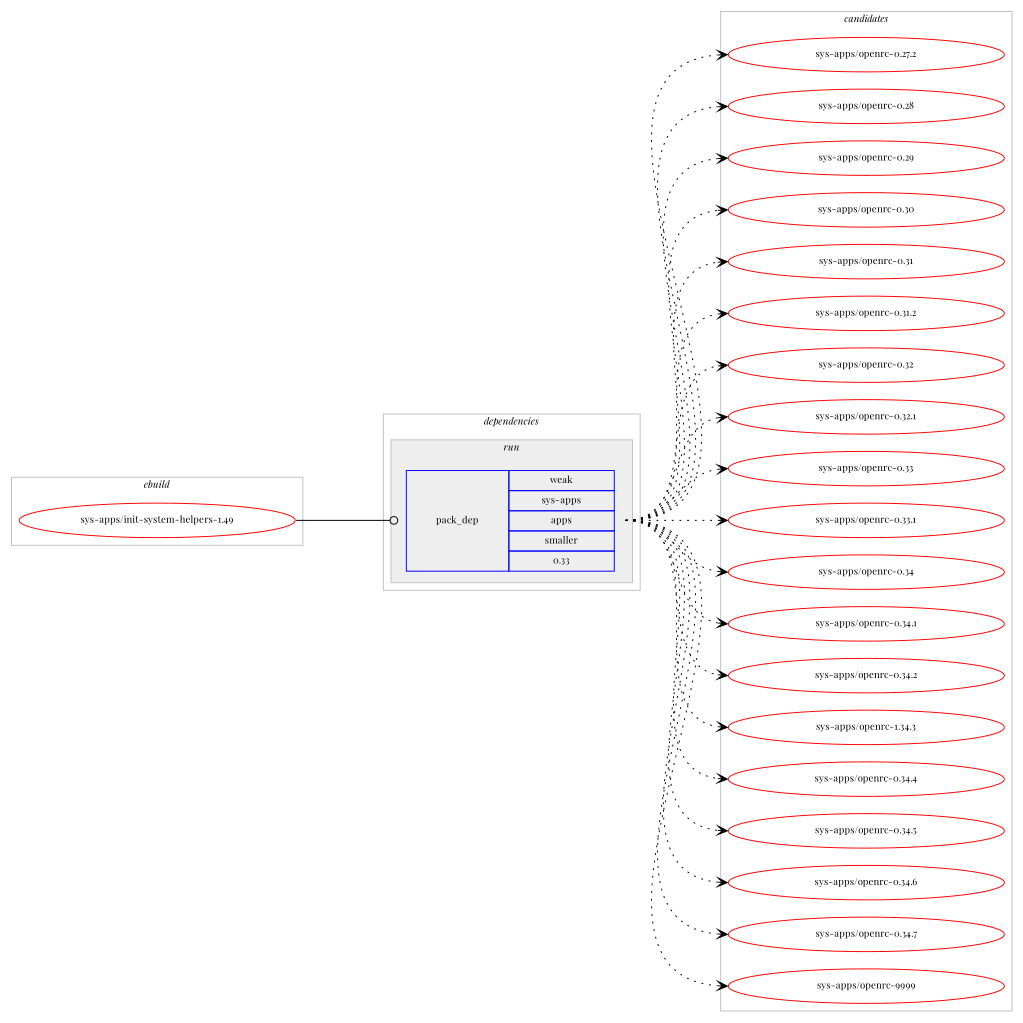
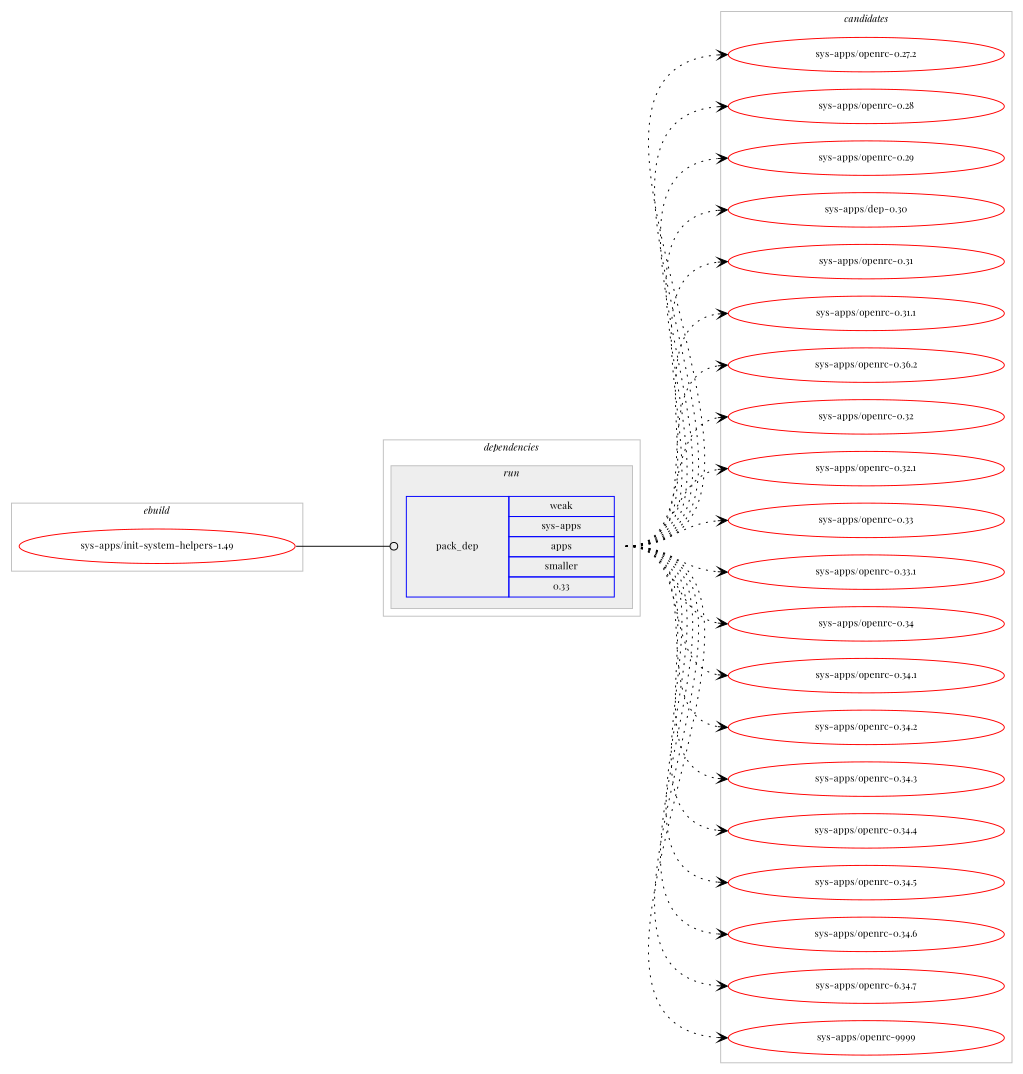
  digraph {
    compound=true
    concentrate=true
    fontname="Playfair Display"
    fontsize=10
    newrank=true
    rankdir=LR
    ranksep=1.5
    node [color=red fontname="Playfair Display" fontsize=10]
    edge [arrowhead=vee fontname="Playfair Display" headport=w style=dotted tailport=e weight=100]
    n1 [label="sys-apps/init-system-helpers-1.49" width=4]
    n2 [color=blue label=<<TABLE BORDER="0" CELLBORDER="1" CELLSPACING="0" CELLPADDING="4" WIDTH="220"><TR><TD ROWSPAN="6" CELLPADDING="30">pack_dep</TD></TR><TR><TD WIDTH="110">weak</TD></TR><TR><TD>sys-apps</TD></TR><TR><TD>apps</TD></TR><TR><TD>smaller</TD></TR><TR><TD>0.33</TD></TR></TABLE>> shape=none]
    n3 [label="sys-apps/openrc-0.27.2" width=4]
    n4 [label="sys-apps/openrc-0.28" width=4]
    n5 [label="sys-apps/openrc-0.29" width=4]
-   n6 [label="sys-apps/openrc-0.30" width=4]
+   n6 [label="sys-apps/dep-0.30" width=4]
    n7 [label="sys-apps/openrc-0.31" width=4]
-   n9 [label="sys-apps/openrc-0.31.2" width=4]
+   n8 [label="sys-apps/openrc-0.31.1" width=4]
+   n9 [label="sys-apps/openrc-0.36.2" width=4]
    n10 [label="sys-apps/openrc-0.32" width=4]
    n11 [label="sys-apps/openrc-0.32.1" width=4]
    n12 [label="sys-apps/openrc-0.33" width=4]
    n13 [label="sys-apps/openrc-0.33.1" width=4]
    n14 [label="sys-apps/openrc-0.34" width=4]
    n15 [label="sys-apps/openrc-0.34.1" width=4]
    n16 [label="sys-apps/openrc-0.34.2" width=4]
-   n17 [label="sys-apps/openrc-1.34.3" width=4]
+   n17 [label="sys-apps/openrc-0.34.3" width=4]
    n18 [label="sys-apps/openrc-0.34.4" width=4]
    n19 [label="sys-apps/openrc-0.34.5" width=4]
    n20 [label="sys-apps/openrc-0.34.6" width=4]
-   n21 [label="sys-apps/openrc-0.34.7" width=4]
+   n21 [label="sys-apps/openrc-6.34.7" width=4]
    n22 [label="sys-apps/openrc-9999" width=4]
    subgraph cluster_1 {
      color=gray
      label=<<i>ebuild</i>>
      rank=same
      n1
    }
    subgraph cluster_2 {
      color=gray
      label=<<i>dependencies</i>>
      subgraph cluster_3 {
        color=gray
        fillcolor="#eeeeee"
        label=<<i>compile</i>>
        style=filled
      }
      subgraph cluster_4 {
        color=gray
        fillcolor="#eeeeee"
        label=<<i>compile and run</i>>
        style=filled
      }
      subgraph cluster_5 {
        color=gray
        fillcolor="#eeeeee"
        label=<<i>run</i>>
        style=filled
        subgraph sub_6 {
          color=gray
          fillcolor="#eeeeee"
          label=<<i>run</i>>
          style=filled
          n2
        }
      }
    }
    subgraph cluster_7 {
      color=gray
      label=<<i>candidates</i>>
      rank=same
      subgraph sub_8 {
        color=black
        label=<<i>candidates</i>>
        nodesep=1
        rank=same
        n3
        n4
        n5
        n6
        n7
+       n8
        n9
        n10
        n11
        n12
        n13
        n14
        n15
        n16
        n17
        n18
        n19
        n20
        n21
        n22
      }
    }
    n1 -> n2 [arrowhead=odot style=solid weight=20]
    n2 -> n3
    n2 -> n4
    n2 -> n5
    n2 -> n6
    n2 -> n7
+   n2 -> n8
    n2 -> n9
    n2 -> n10
    n2 -> n11
    n2 -> n12
    n2 -> n13
    n2 -> n14
    n2 -> n15
    n2 -> n16
    n2 -> n17
    n2 -> n18
    n2 -> n19
    n2 -> n20
    n2 -> n21
    n2 -> n22
  }
